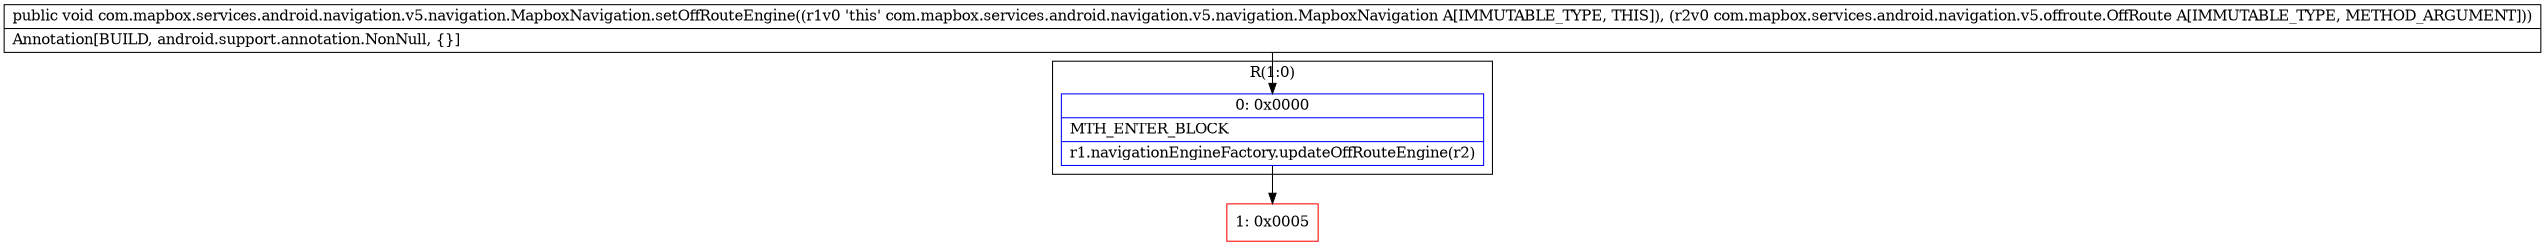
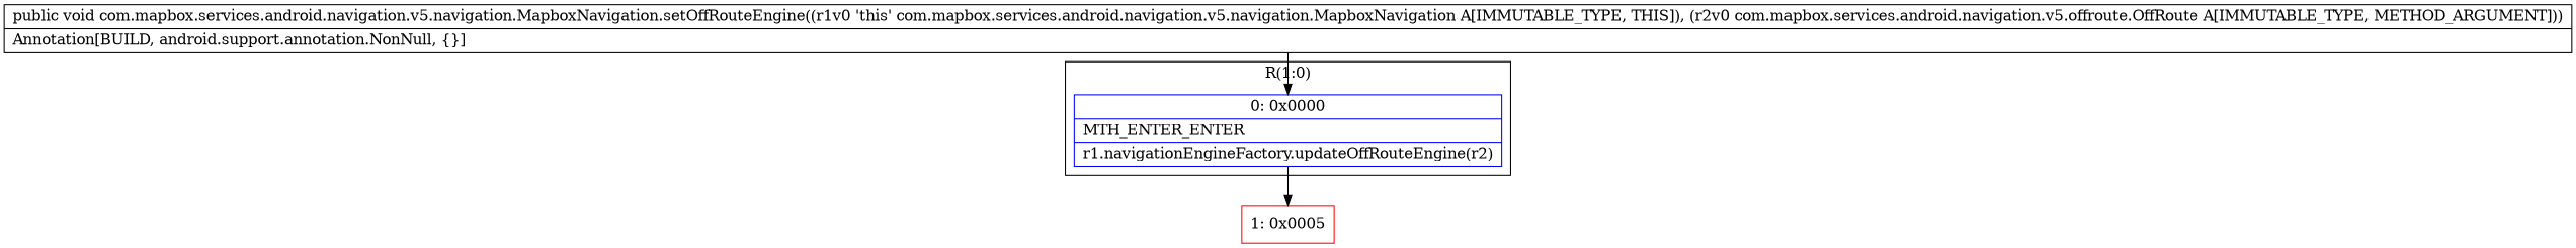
  digraph {
    node [shape=record]
-   n1 [color=blue label="{0\:\ 0x0000|MTH_ENTER_BLOCK\l|r1.navigationEngineFactory.updateOffRouteEngine(r2)\l}"]
+   n1 [color=blue label="{0\:\ 0x0000|MTH_ENTER_ENTER\l|r1.navigationEngineFactory.updateOffRouteEngine(r2)\l}"]
    n2 [color=red label="{1\:\ 0x0005}"]
    n3 [label="{public void com.mapbox.services.android.navigation.v5.navigation.MapboxNavigation.setOffRouteEngine((r1v0 'this' com.mapbox.services.android.navigation.v5.navigation.MapboxNavigation A[IMMUTABLE_TYPE, THIS]), (r2v0 com.mapbox.services.android.navigation.v5.offroute.OffRoute A[IMMUTABLE_TYPE, METHOD_ARGUMENT]))  | Annotation[BUILD, android.support.annotation.NonNull, \{\}]\l}"]
    subgraph cluster_1 {
      label="R(1:0)"
      n1
    }
    n1 -> n2
    n3 -> n1
  }
